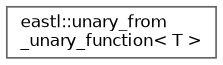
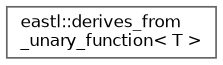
  digraph {
    rankdir=LR
-   n1 [color=grey40 fillcolor=white fontname=Helvetica fontsize=10 height=0.2 label="eastl::unary_from\l_unary_function\< T \>" shape=box style=filled width=0.4]
+   n1 [color=grey40 fillcolor=white fontname=Helvetica fontsize=10 height=0.2 label="eastl::derives_from\l_unary_function\< T \>" shape=box style=filled width=0.4]
  }
